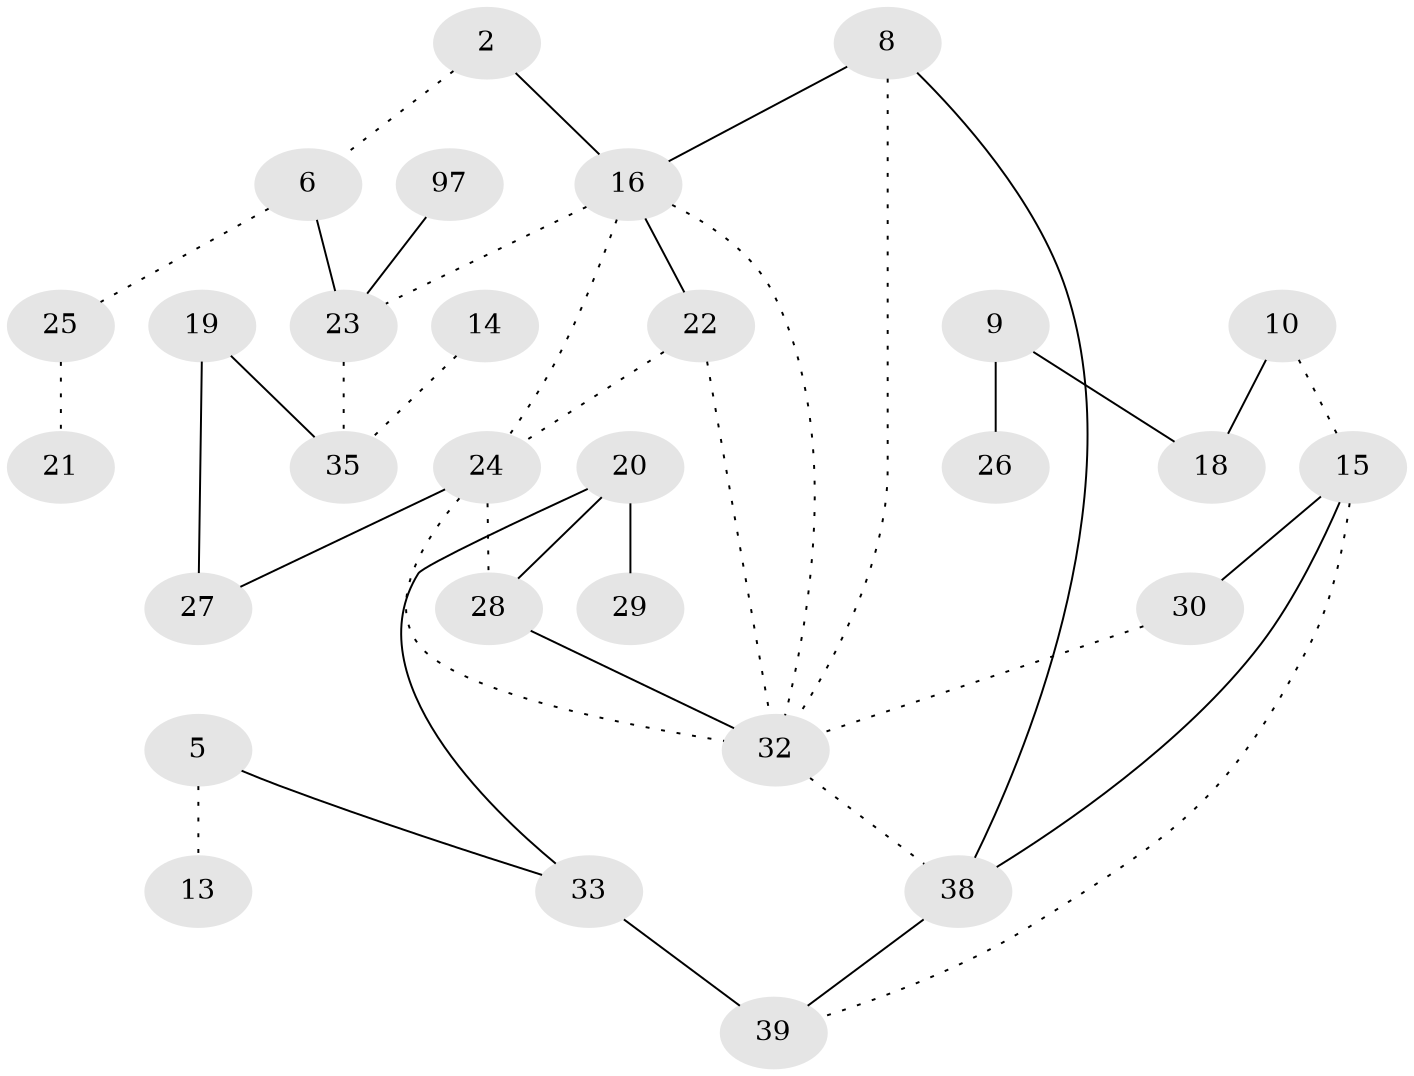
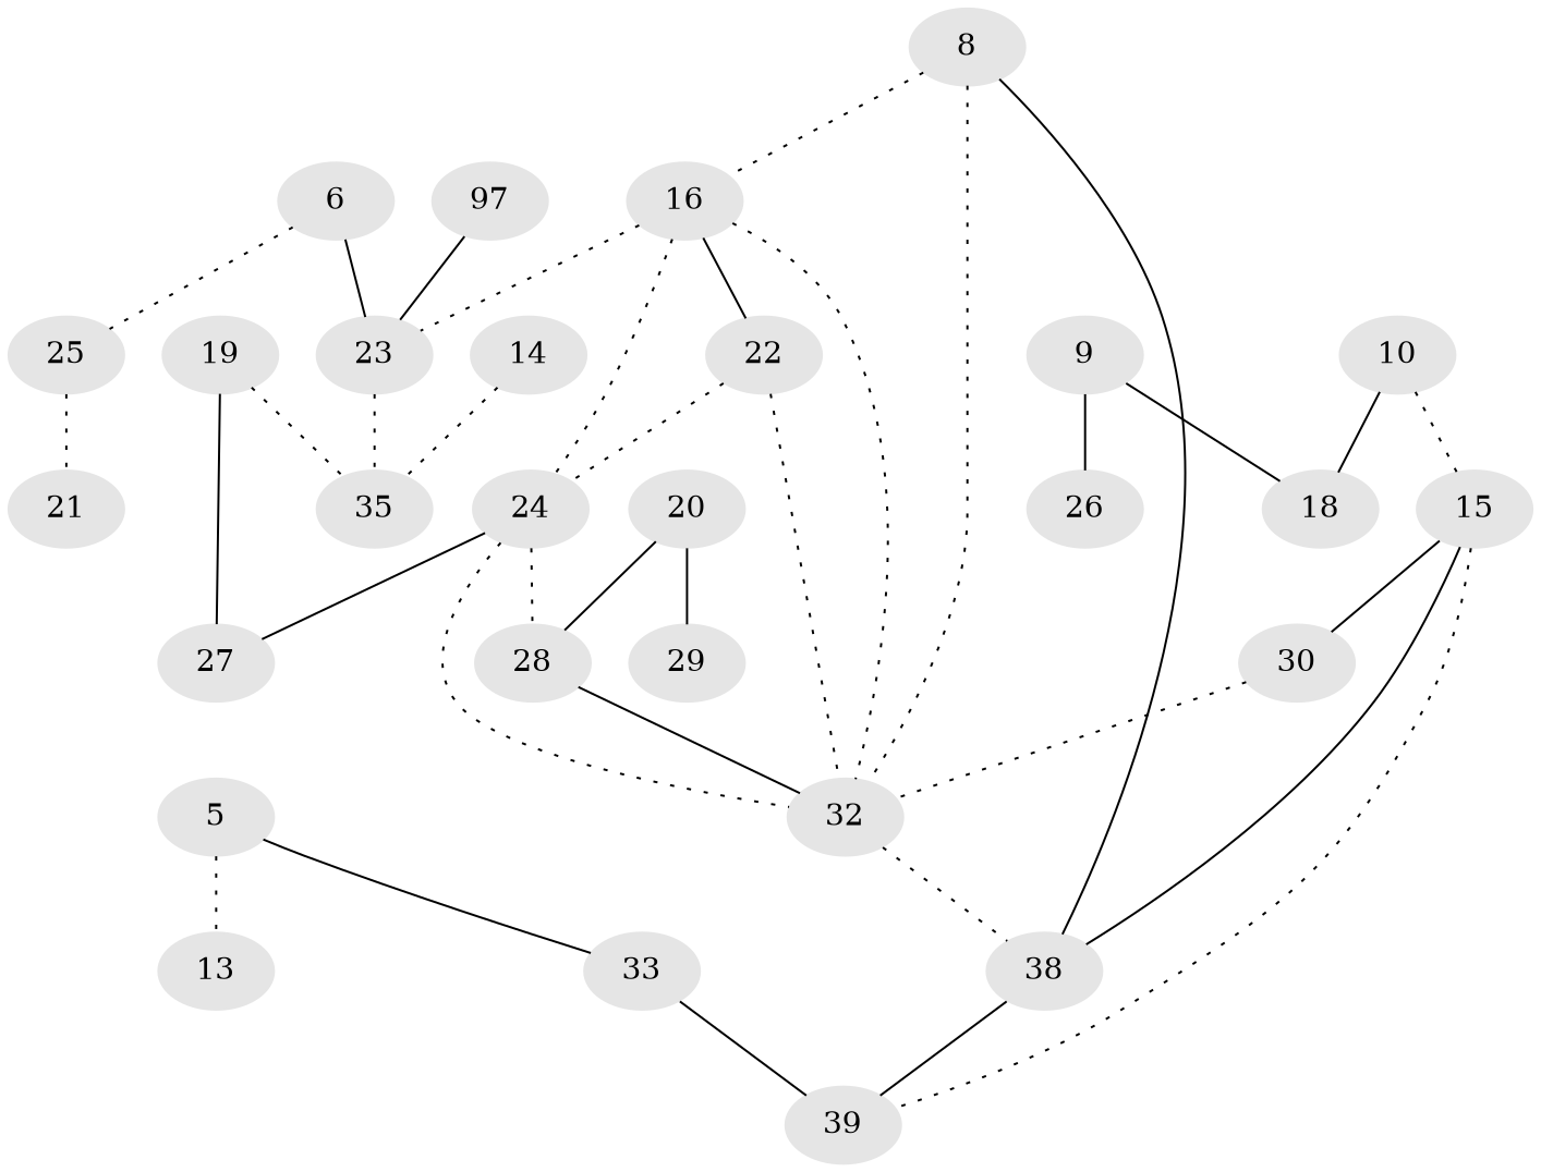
  graph {
    node [color=gray90 style=filled]
    edge [style=dotted weight=1.0]
-   2
    6
    16
    23
    25
    32
    22
    24
    5
    13
    33
    39
    35
    n14 [label=21]
    8
    38
    9
    18
    26
    10
    15
    30
    14
    27
    28
    n26 [label=97]
    19
    20
    29
-   2 -- 6
-   2 -- 16 [style=solid]
    6 -- 23 [style=solid]
    6 -- 25
    16 -- 23
    16 -- 32
    16 -- 22 [style=solid]
    16 -- 24
    23 -- 35
    25 -- n14
    32 -- 38
    22 -- 32
    22 -- 24
    24 -- 32 [weight=2.0]
    24 -- 27 [style=solid]
    24 -- 28
    5 -- 13
    5 -- 33 [style=solid]
    33 -- 39 [style=solid weight=2.0]
-   8 -- 16 [style=solid]
+   8 -- 16
    8 -- 32
    8 -- 38 [style=solid]
    38 -- 39 [style=solid]
    9 -- 18 [style=solid]
    9 -- 26 [style=solid]
    10 -- 18 [style=solid]
    10 -- 15
    15 -- 39
    15 -- 38 [style=solid]
    15 -- 30 [style=solid]
    30 -- 32 [weight=2.0]
    14 -- 35
    28 -- 32 [style=solid weight=2.0]
    n26 -- 23 [style=solid]
-   19 -- 35 [style=solid]
+   19 -- 35
    19 -- 27 [style=solid]
-   20 -- 33 [style=solid]
    20 -- 28 [style=solid]
    20 -- 29 [style=solid weight=2.0]
  }
